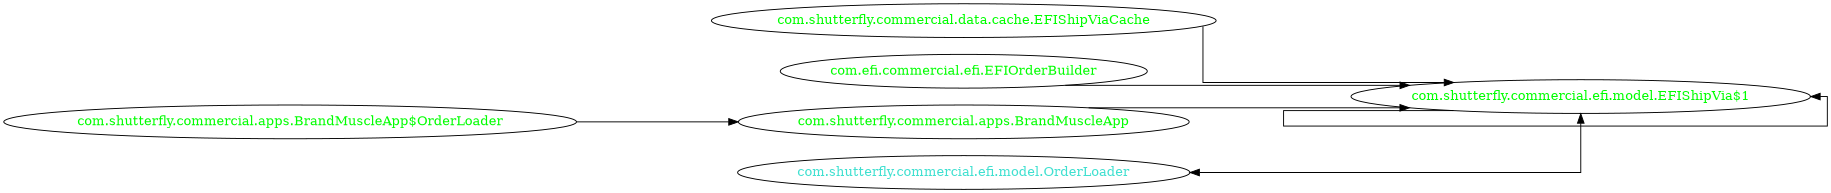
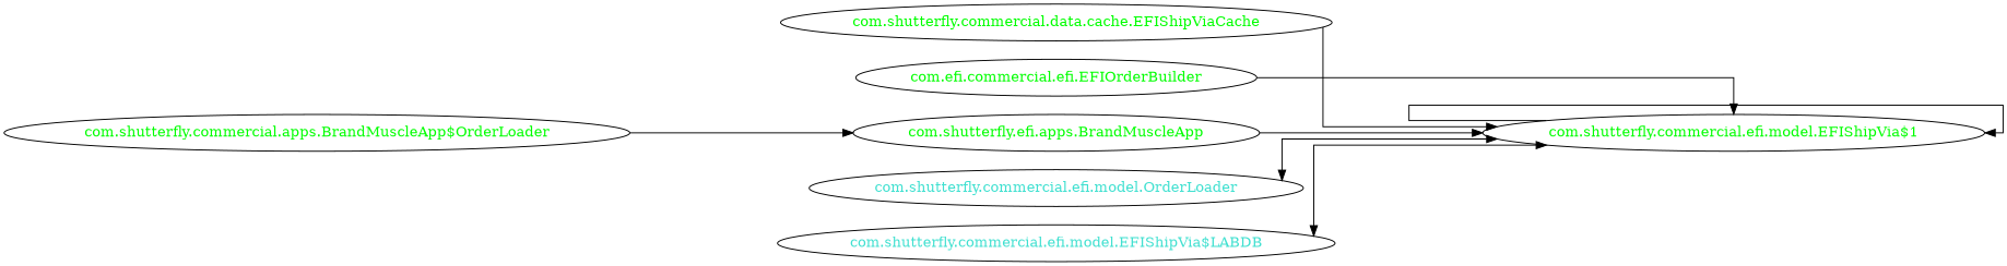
  digraph {
    concentrate=true
    rankdir=LR
    ranksep=2.0
    splines=ortho
    node [fontcolor=green]
    "com.shutterfly.commercial.efi.model.EFIShipVia$1"
    "com.shutterfly.commercial.data.cache.EFIShipViaCache"
    n3 [label="com.efi.commercial.efi.EFIOrderBuilder"]
    "com.shutterfly.commercial.apps.BrandMuscleApp$OrderLoader"
-   "com.shutterfly.commercial.apps.BrandMuscleApp"
+   "com.shutterfly.commercial.apps.BrandMuscleApp" [label="com.shutterfly.efi.apps.BrandMuscleApp"]
    n6 [fontcolor=turquoise label="com.shutterfly.commercial.efi.model.OrderLoader"]
+   "com.shutterfly.commercial.efi.model.EFIShipVia$LABDB" [fontcolor=turquoise]
    "com.shutterfly.commercial.efi.model.EFIShipVia$1" -> "com.shutterfly.commercial.efi.model.EFIShipVia$1"
    "com.shutterfly.commercial.data.cache.EFIShipViaCache" -> "com.shutterfly.commercial.efi.model.EFIShipVia$1"
    n3 -> "com.shutterfly.commercial.efi.model.EFIShipVia$1"
    "com.shutterfly.commercial.apps.BrandMuscleApp$OrderLoader" -> "com.shutterfly.commercial.apps.BrandMuscleApp"
    "com.shutterfly.commercial.apps.BrandMuscleApp" -> "com.shutterfly.commercial.efi.model.EFIShipVia$1"
    n6 -> "com.shutterfly.commercial.efi.model.EFIShipVia$1" [dir=both]
+   "com.shutterfly.commercial.efi.model.EFIShipVia$LABDB" -> "com.shutterfly.commercial.efi.model.EFIShipVia$1" [dir=both]
  }
